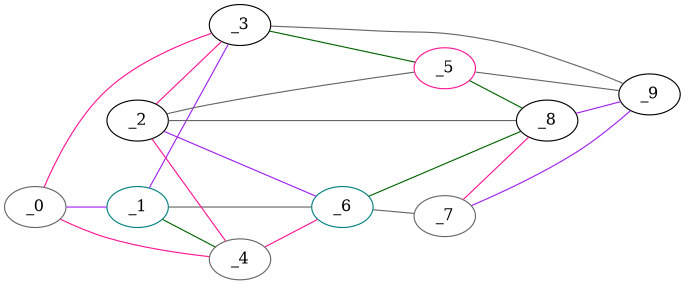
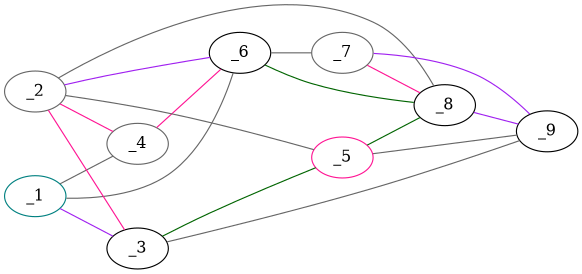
  graph {
    rankdir=LR
    node [color=black y=35]
    edge [color=deeppink valence=2]
-   _0 [color=gray40 x=40]
    _1 [color=teal x=51 y=41]
    _3 [x=67 y=77]
    _4 [color=gray40 x=73 y=29]
-   _6 [color=teal x=85 y=33]
+   _6 [x=85 y=33]
    _5 [color=deeppink x=77 y=70]
    _9 [x=124 y=66]
-   _2 [x=63 y=40]
+   _2 [color=gray40 x=63 y=40]
    _8 [x=94 y=54]
    _7 [color=gray40 x=91]
-   _0 -- _1 [color=purple]
-   _0 -- _3 [valence=1]
-   _0 -- _4 [valence=1]
    _1 -- _3 [color=purple valence=1]
-   _1 -- _4 [color=darkgreen valence=1]
+   _1 -- _4 [color=gray40 valence=1]
    _1 -- _6 [color=gray40]
    _3 -- _5 [color=darkgreen valence=1]
    _3 -- _9 [color=gray40 valence=1]
    _4 -- _6 [valence=1]
    _6 -- _8 [color=darkgreen]
    _6 -- _7 [color=gray40 valence=1]
    _5 -- _9 [color=gray40]
    _5 -- _8 [color=darkgreen valence=1]
    _2 -- _3
    _2 -- _4
    _2 -- _6 [color=purple]
    _2 -- _5 [color=gray40]
    _2 -- _8 [color=gray40]
    _8 -- _9 [color=purple]
    _7 -- _9 [color=purple valence=1]
    _7 -- _8
  }
